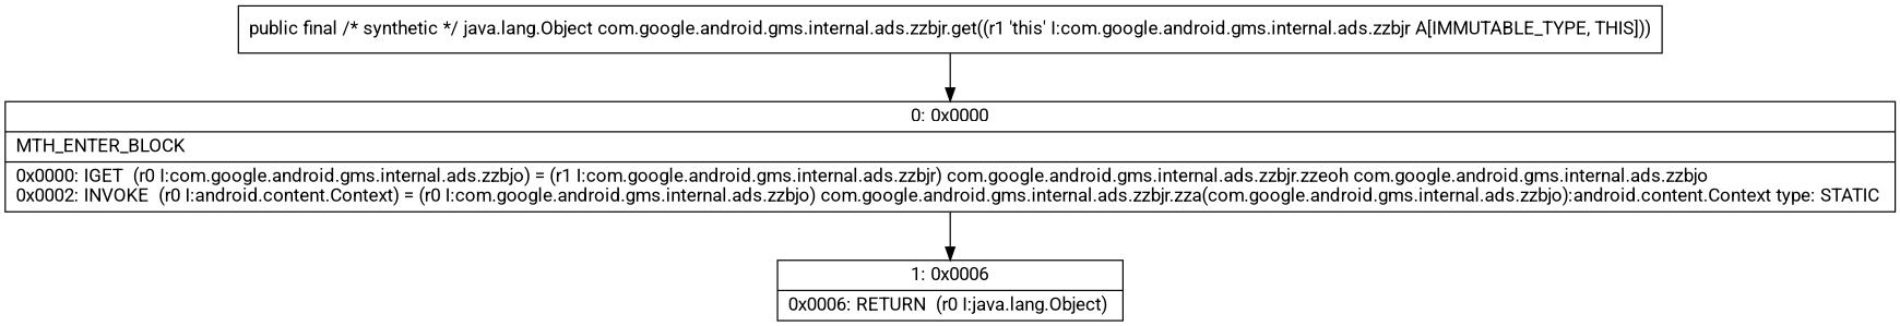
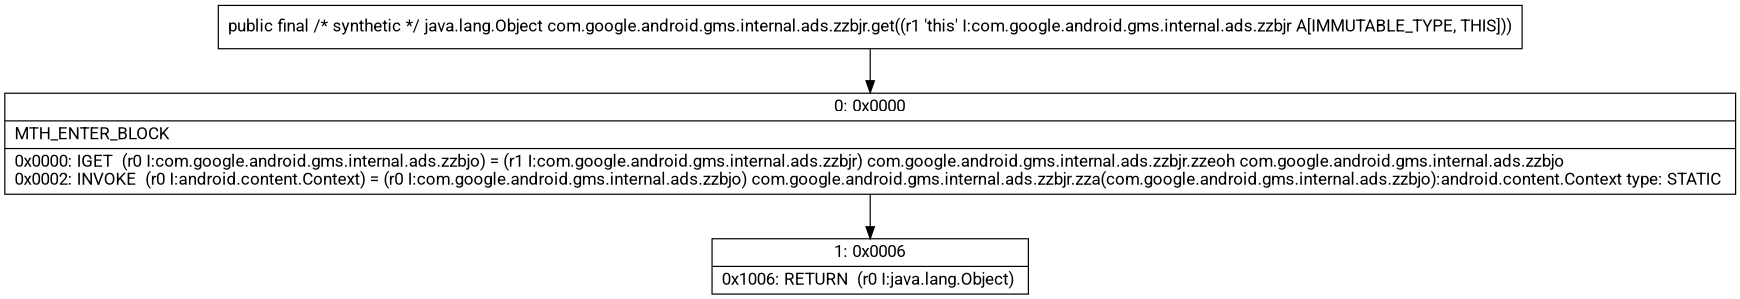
  digraph {
    fontname=Roboto
    node [shape=record fontname=Roboto]
    edge [fontname=Roboto]
    n1 [label="{0\:\ 0x0000|MTH_ENTER_BLOCK\l|0x0000: IGET  (r0 I:com.google.android.gms.internal.ads.zzbjo) = (r1 I:com.google.android.gms.internal.ads.zzbjr) com.google.android.gms.internal.ads.zzbjr.zzeoh com.google.android.gms.internal.ads.zzbjo \l0x0002: INVOKE  (r0 I:android.content.Context) = (r0 I:com.google.android.gms.internal.ads.zzbjo) com.google.android.gms.internal.ads.zzbjr.zza(com.google.android.gms.internal.ads.zzbjo):android.content.Context type: STATIC \l}"]
-   n2 [label="{1\:\ 0x0006|0x0006: RETURN  (r0 I:java.lang.Object) \l}"]
+   n2 [label="{1\:\ 0x0006|0x1006: RETURN  (r0 I:java.lang.Object) \l}"]
    n3 [label="{public final \/* synthetic *\/ java.lang.Object com.google.android.gms.internal.ads.zzbjr.get((r1 'this' I:com.google.android.gms.internal.ads.zzbjr A[IMMUTABLE_TYPE, THIS])) }"]
    n1 -> n2
    n3 -> n1
  }
